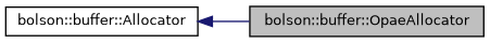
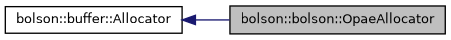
  digraph {
    rankdir=LR
    node [color=black fontname=Helvetica fontsize=10 shape=record style=filled]
-   n1 [fillcolor=grey75 fontcolor=black height=0.2 label="bolson::buffer::OpaeAllocator" width=0.4]
+   n1 [fillcolor=grey75 fontcolor=black height=0.2 label="bolson::bolson::OpaeAllocator" width=0.4]
    n2 [fillcolor=white height=0.2 label="bolson::buffer::Allocator" width=0.4]
    n2 -> n1 [color=midnightblue dir=back fontname=Helvetica fontsize=10 labelfontname=Helvetica labelfontsize=10 style=solid]
  }
